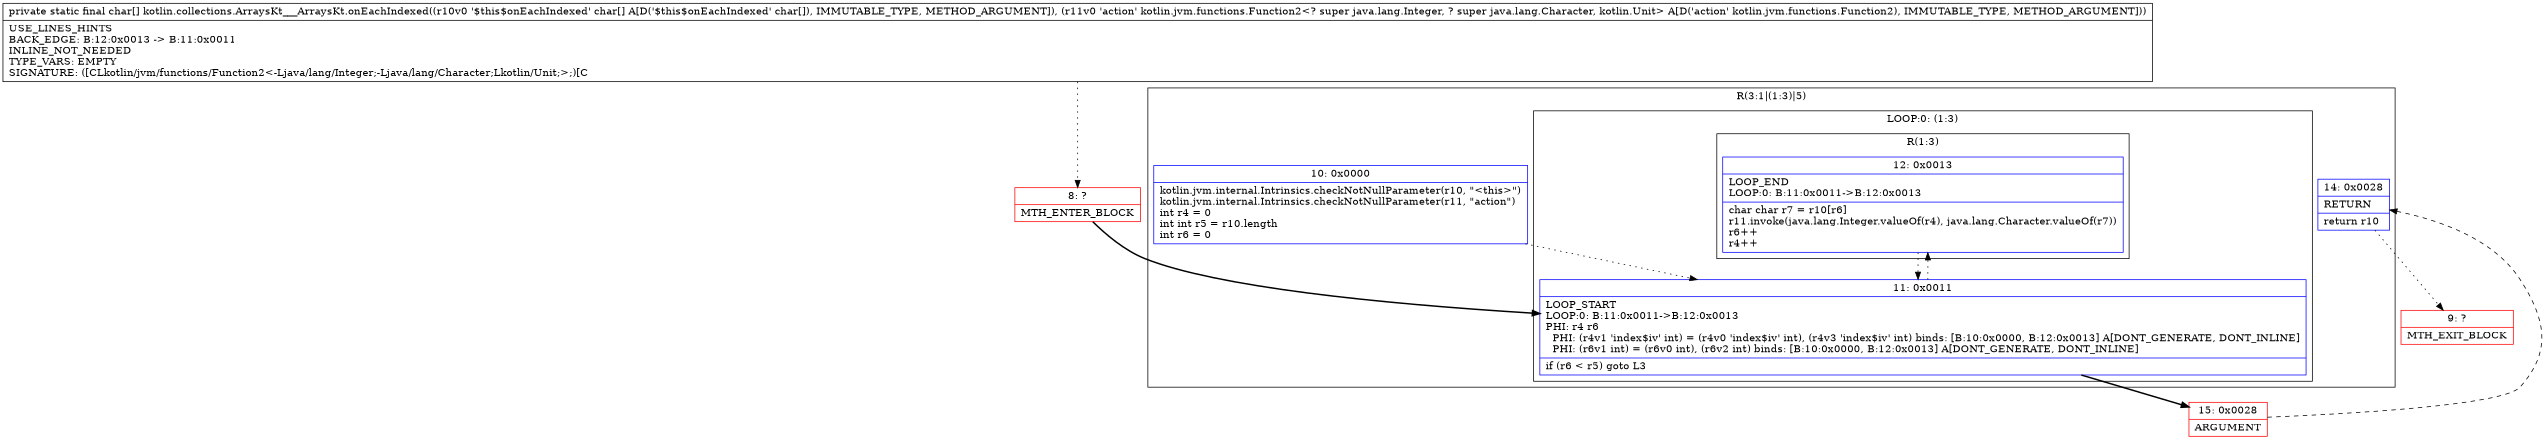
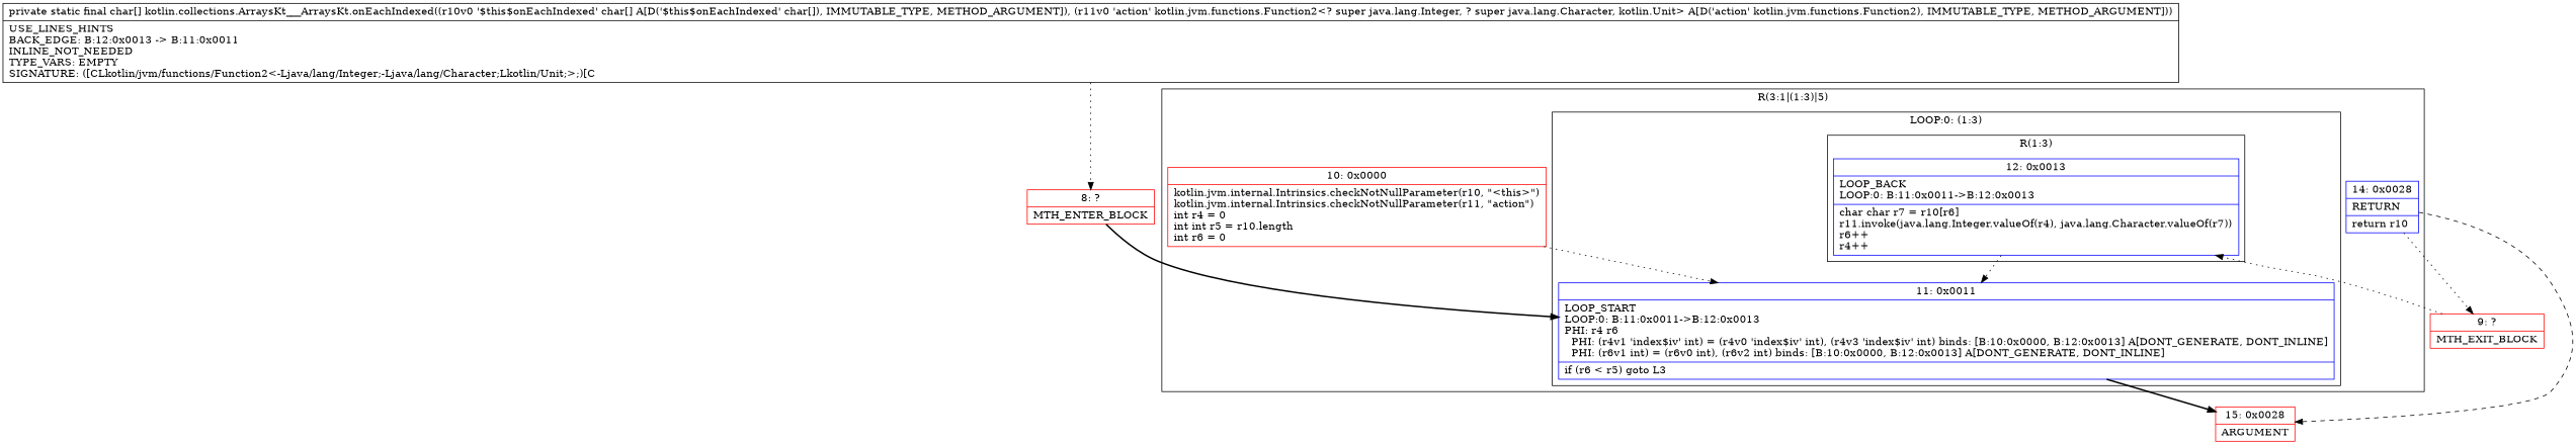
  digraph {
    fontname="DejaVu Serif"
    node [color=blue fontname="DejaVu Serif" shape=record]
    edge [fontname="DejaVu Serif" style=dotted]
-   n1 [label="{12\:\ 0x0013|LOOP_END\lLOOP:0: B:11:0x0011\-\>B:12:0x0013\l|char char r7 = r10[r6]\lr11.invoke(java.lang.Integer.valueOf(r4), java.lang.Character.valueOf(r7))\lr6++\lr4++\l}"]
+   n1 [label="{12\:\ 0x0013|LOOP_BACK\lLOOP:0: B:11:0x0011\-\>B:12:0x0013\l|char char r7 = r10[r6]\lr11.invoke(java.lang.Integer.valueOf(r4), java.lang.Character.valueOf(r7))\lr6++\lr4++\l}"]
    n2 [label="{11\:\ 0x0011|LOOP_START\lLOOP:0: B:11:0x0011\-\>B:12:0x0013\lPHI: r4 r6 \l  PHI: (r4v1 'index$iv' int) = (r4v0 'index$iv' int), (r4v3 'index$iv' int) binds: [B:10:0x0000, B:12:0x0013] A[DONT_GENERATE, DONT_INLINE]\l  PHI: (r6v1 int) = (r6v0 int), (r6v2 int) binds: [B:10:0x0000, B:12:0x0013] A[DONT_GENERATE, DONT_INLINE]\l|if (r6 \< r5) goto L3\l}"]
-   n3 [label="{10\:\ 0x0000|kotlin.jvm.internal.Intrinsics.checkNotNullParameter(r10, \"\<this\>\")\lkotlin.jvm.internal.Intrinsics.checkNotNullParameter(r11, \"action\")\lint r4 = 0\lint int r5 = r10.length\lint r6 = 0\l}"]
+   n3 [color=red label="{10\:\ 0x0000|kotlin.jvm.internal.Intrinsics.checkNotNullParameter(r10, \"\<this\>\")\lkotlin.jvm.internal.Intrinsics.checkNotNullParameter(r11, \"action\")\lint r4 = 0\lint int r5 = r10.length\lint r6 = 0\l}"]
    n4 [label="{14\:\ 0x0028|RETURN\l|return r10\l}"]
    n5 [color=red label="{15\:\ 0x0028|ARGUMENT\l}"]
    n6 [color=red label="{9\:\ ?|MTH_EXIT_BLOCK\l}"]
    n7 [color=red label="{8\:\ ?|MTH_ENTER_BLOCK\l}"]
    n8 [label="{private static final char[] kotlin.collections.ArraysKt___ArraysKt.onEachIndexed((r10v0 '$this$onEachIndexed' char[] A[D('$this$onEachIndexed' char[]), IMMUTABLE_TYPE, METHOD_ARGUMENT]), (r11v0 'action' kotlin.jvm.functions.Function2\<? super java.lang.Integer, ? super java.lang.Character, kotlin.Unit\> A[D('action' kotlin.jvm.functions.Function2), IMMUTABLE_TYPE, METHOD_ARGUMENT]))  | USE_LINES_HINTS\lBACK_EDGE: B:12:0x0013 \-\> B:11:0x0011\lINLINE_NOT_NEEDED\lTYPE_VARS: EMPTY\lSIGNATURE: ([CLkotlin\/jvm\/functions\/Function2\<\-Ljava\/lang\/Integer;\-Ljava\/lang\/Character;Lkotlin\/Unit;\>;)[C\l}" color=""]
    subgraph cluster_1 {
      label="R(3:1|(1:3)|5)"
      n3
      n4
      subgraph cluster_2 {
        label="LOOP:0: (1:3)"
        n2
        subgraph cluster_3 {
          label="R(1:3)"
          n1
        }
      }
    }
    n1 -> n2
-   n2 -> n1
+   n6 -> n1
    n2 -> n5 [style=bold]
    n3 -> n2
    n4 -> n6
-   n5 -> n4 [style=dashed]
+   n4 -> n5 [style=dashed]
    n7 -> n2 [style=bold]
    n8 -> n7
  }
